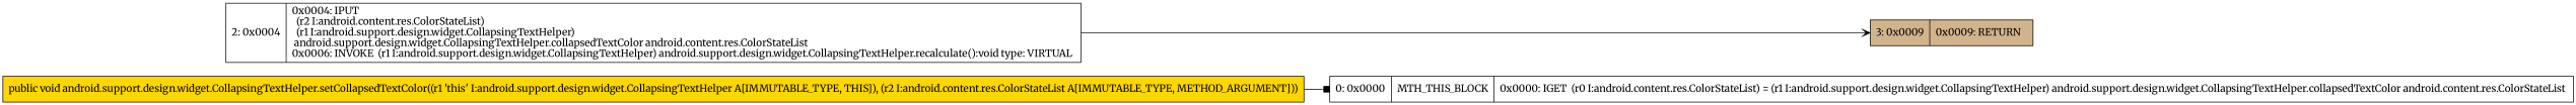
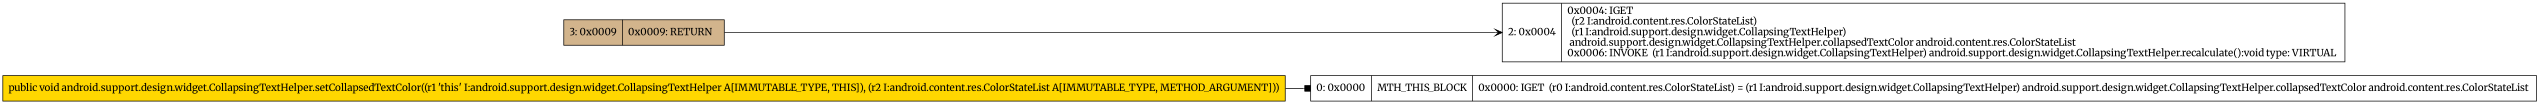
  digraph {
    fontname=Merriweather
    rankdir=LR
    node [fillcolor=white fontname=Merriweather shape=record style=filled]
    edge [fontname=Merriweather]
    n1 [label="{0\:\ 0x0000|MTH_THIS_BLOCK\l|0x0000: IGET  (r0 I:android.content.res.ColorStateList) = (r1 I:android.support.design.widget.CollapsingTextHelper) android.support.design.widget.CollapsingTextHelper.collapsedTextColor android.content.res.ColorStateList \l}"]
-   n2 [label="{2\:\ 0x0004|0x0004: IPUT  \l  (r2 I:android.content.res.ColorStateList)\l  (r1 I:android.support.design.widget.CollapsingTextHelper)\l android.support.design.widget.CollapsingTextHelper.collapsedTextColor android.content.res.ColorStateList \l0x0006: INVOKE  (r1 I:android.support.design.widget.CollapsingTextHelper) android.support.design.widget.CollapsingTextHelper.recalculate():void type: VIRTUAL \l}"]
+   n2 [label="{2\:\ 0x0004|0x0004: IGET  \l  (r2 I:android.content.res.ColorStateList)\l  (r1 I:android.support.design.widget.CollapsingTextHelper)\l android.support.design.widget.CollapsingTextHelper.collapsedTextColor android.content.res.ColorStateList \l0x0006: INVOKE  (r1 I:android.support.design.widget.CollapsingTextHelper) android.support.design.widget.CollapsingTextHelper.recalculate():void type: VIRTUAL \l}"]
    n3 [fillcolor=tan label="{3\:\ 0x0009|0x0009: RETURN   \l}"]
    n4 [fillcolor=gold label="{public void android.support.design.widget.CollapsingTextHelper.setCollapsedTextColor((r1 'this' I:android.support.design.widget.CollapsingTextHelper A[IMMUTABLE_TYPE, THIS]), (r2 I:android.content.res.ColorStateList A[IMMUTABLE_TYPE, METHOD_ARGUMENT])) }"]
-   n2 -> n3 [arrowhead=vee]
+   n3 -> n2 [arrowhead=vee]
    n4 -> n1 [arrowhead=box]
  }
